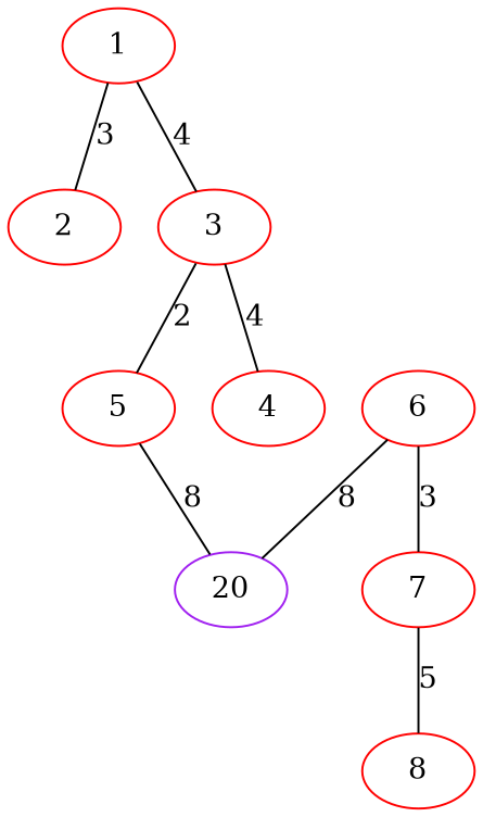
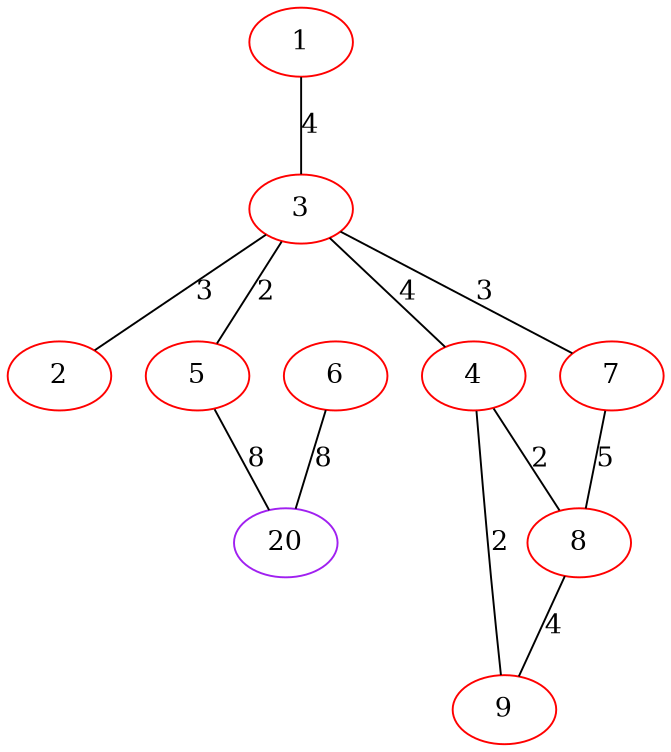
  graph {
    node [color=red weight=1]
    1
    2
    3
    5
    4
    n6 [color=purple label=20 weight=4]
    8
+   9
    6
    7
-   1 -- 2 [label=3]
+   3 -- 2 [label=3]
    1 -- 3 [label=4]
    3 -- 5 [label=2]
    3 -- 4 [label=4]
    5 -- n6 [label=8]
+   4 -- 8 [label=2]
+   4 -- 9 [label=2]
+   8 -- 9 [label=4]
    6 -- n6 [label=8]
-   6 -- 7 [label=3]
+   3 -- 7 [label=3]
    7 -- 8 [label=5]
  }
